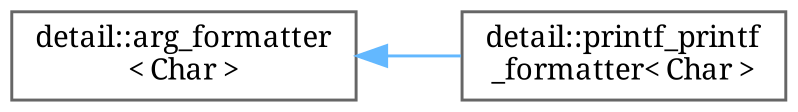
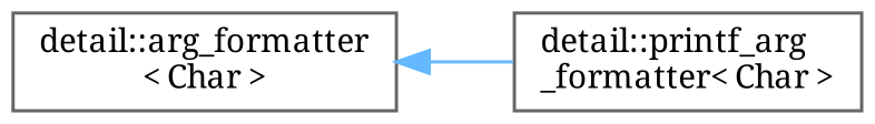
  digraph {
    rankdir=LR
    fontname="Noto Serif"
    node [color=grey40 fillcolor=white fontname="Noto Serif" fontsize=10 shape=box style=filled]
    n1 [height=0.2 label="detail::arg_formatter\l\< Char \>" width=0.4]
-   n2 [height=0.2 label="detail::printf_printf\l_formatter\< Char \>" width=0.4]
+   n2 [height=0.2 label="detail::printf_arg\l_formatter\< Char \>" width=0.4]
    n1 -> n2 [color=steelblue1 dir=back fontname="Noto Serif" fontsize=10 labelfontname=Helvetica labelfontsize=10 style=solid]
  }
